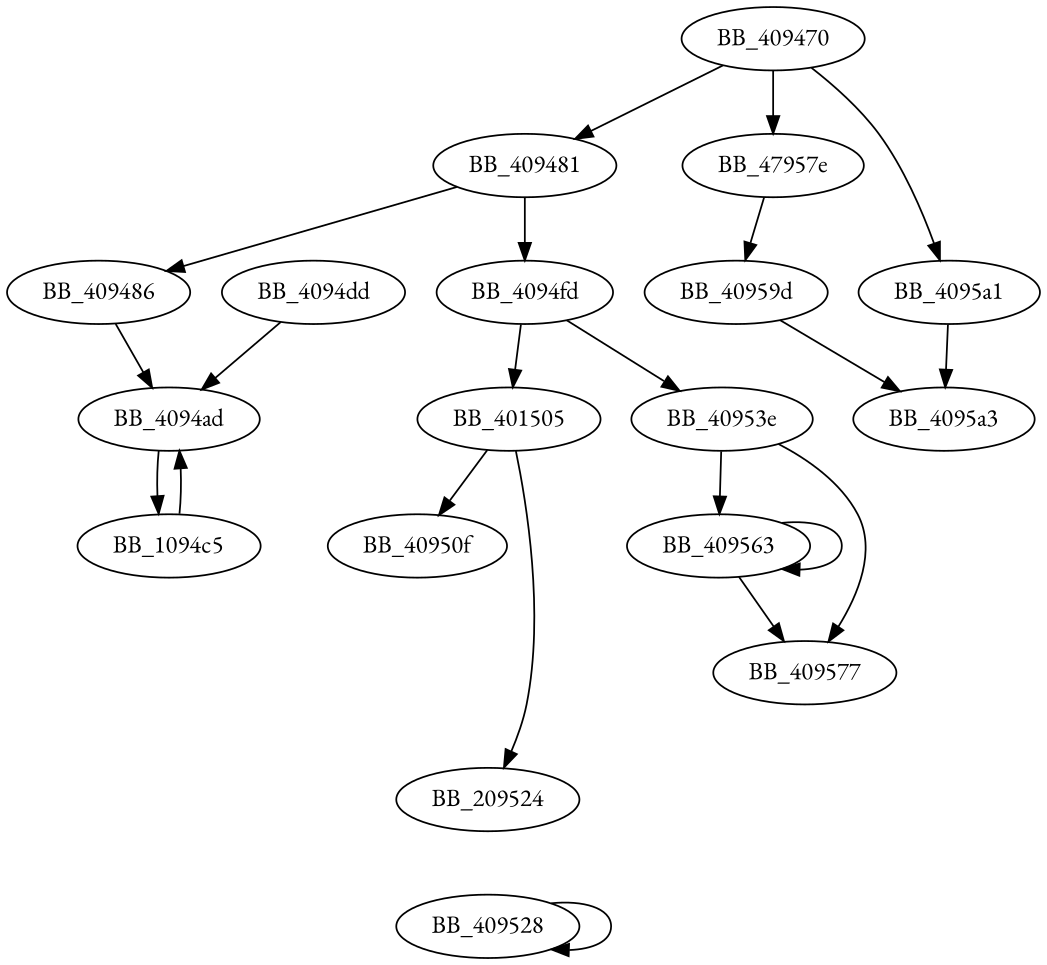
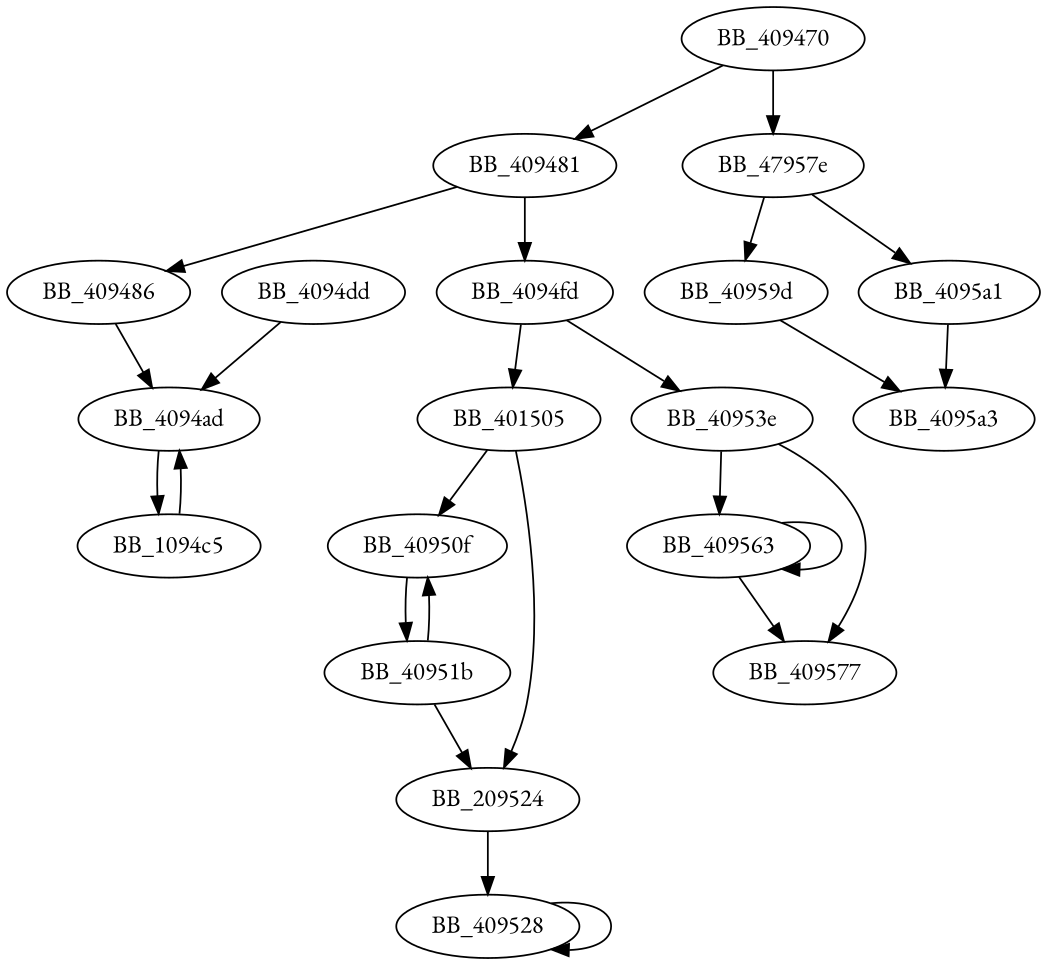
  digraph {
    fontname="EB Garamond"
    node [fontname="EB Garamond"]
    edge [fontname="EB Garamond"]
    BB_409470
    BB_409481
    n3 [label=BB_47957e]
    BB_409486
    BB_4094fd
    BB_40959d
    BB_4095a1
    BB_4094ad
    n9 [label=BB_401505]
    BB_40953e
    BB_4095a3
    n12 [label=BB_1094c5]
    BB_40950f
    n14 [label=BB_209524]
    BB_409563
    BB_409577
    BB_4094dd
+   BB_40951b
    BB_409528
    BB_409470 -> BB_409481
    BB_409470 -> n3
    BB_409481 -> BB_409486
    BB_409481 -> BB_4094fd
    n3 -> BB_40959d
-   BB_409470 -> BB_4095a1
+   n3 -> BB_4095a1
    BB_409486 -> BB_4094ad
    BB_4094fd -> n9
    BB_4094fd -> BB_40953e
    BB_40959d -> BB_4095a3
    BB_4095a1 -> BB_4095a3
    BB_4094ad -> n12
    n9 -> BB_40950f
    n9 -> n14
    BB_40953e -> BB_409563
    BB_40953e -> BB_409577
    n12 -> BB_4094ad
+   BB_40950f -> BB_40951b
+   n14 -> BB_409528
    BB_409563 -> BB_409563
    BB_409563 -> BB_409577
    BB_4094dd -> BB_4094ad
+   BB_40951b -> BB_40950f
+   BB_40951b -> n14
    BB_409528 -> BB_409528
  }
